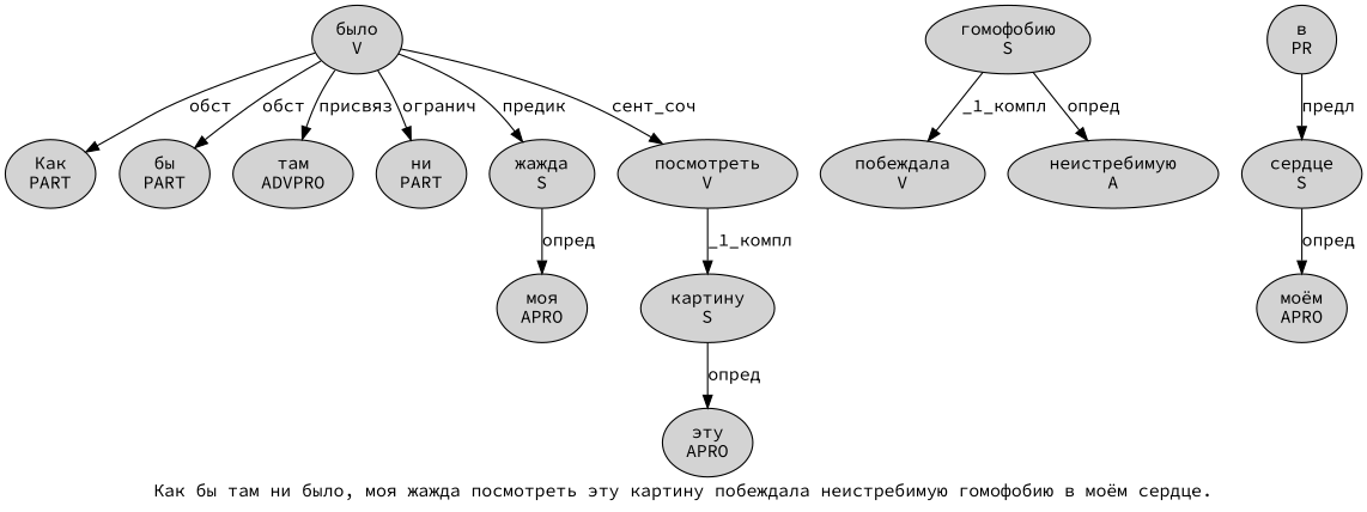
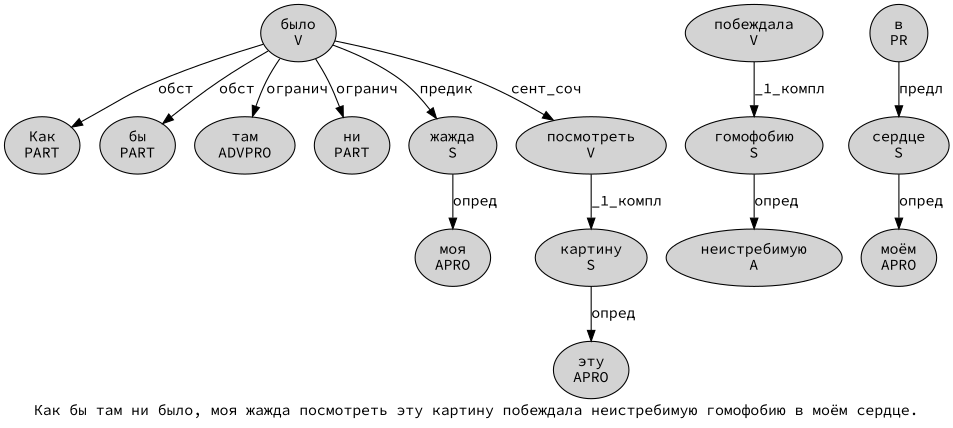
  digraph {
    fontname="Source Code Pro"
    label="Как бы там ни было, моя жажда посмотреть эту картину побеждала неистребимую гомофобию в моём сердце."
    node [fillcolor=lightgray fontname="Source Code Pro" penwidth=1 shape=ellipse style=filled]
    edge [fontname="Source Code Pro"]
    n1 [label="Как\nPART"]
    n2 [label="бы\nPART"]
    n3 [label="там\nADVPRO"]
    n4 [label="ни\nPART"]
    n5 [label="было\nV"]
    n6 [label="жажда\nS"]
    n7 [label="посмотреть\nV"]
    n8 [label="моя\nAPRO"]
    n9 [label="картину\nS"]
    n10 [label="эту\nAPRO"]
    n11 [label="побеждала\nV"]
    n12 [label="гомофобию\nS"]
    n13 [label="неистребимую\nA"]
    n14 [label="в\nPR"]
    n15 [label="сердце\nS"]
    n16 [label="моём\nAPRO"]
    n5 -> n1 [label="обст"]
    n5 -> n2 [label="обст"]
-   n5 -> n3 [label="присвяз"]
+   n5 -> n3 [label="огранич"]
    n5 -> n4 [label="огранич"]
    n5 -> n6 [label="предик"]
    n5 -> n7 [label="сент_соч"]
    n6 -> n8 [label="опред"]
    n7 -> n9 [label="_1_компл"]
    n9 -> n10 [label="опред"]
-   n12 -> n11 [label="_1_компл"]
+   n11 -> n12 [label="_1_компл"]
    n12 -> n13 [label="опред"]
    n14 -> n15 [label="предл"]
    n15 -> n16 [label="опред"]
  }
